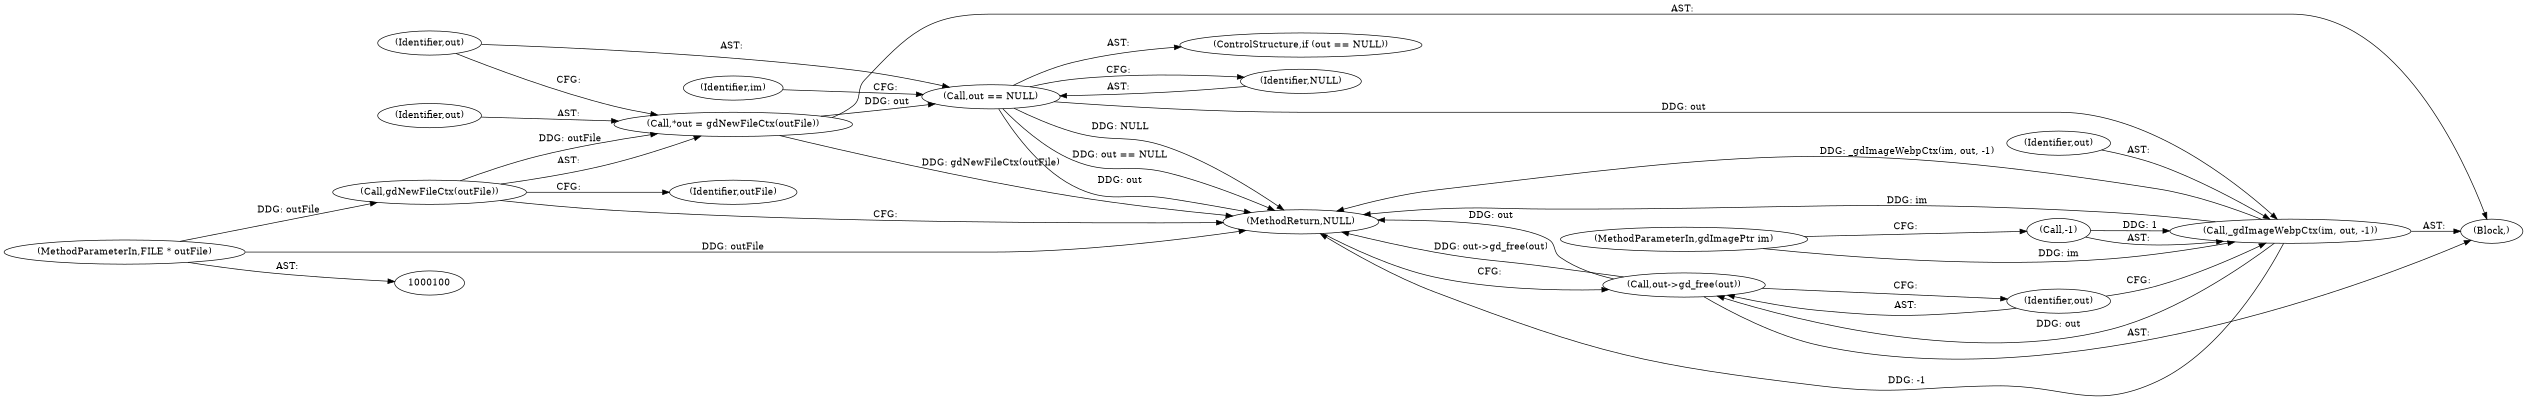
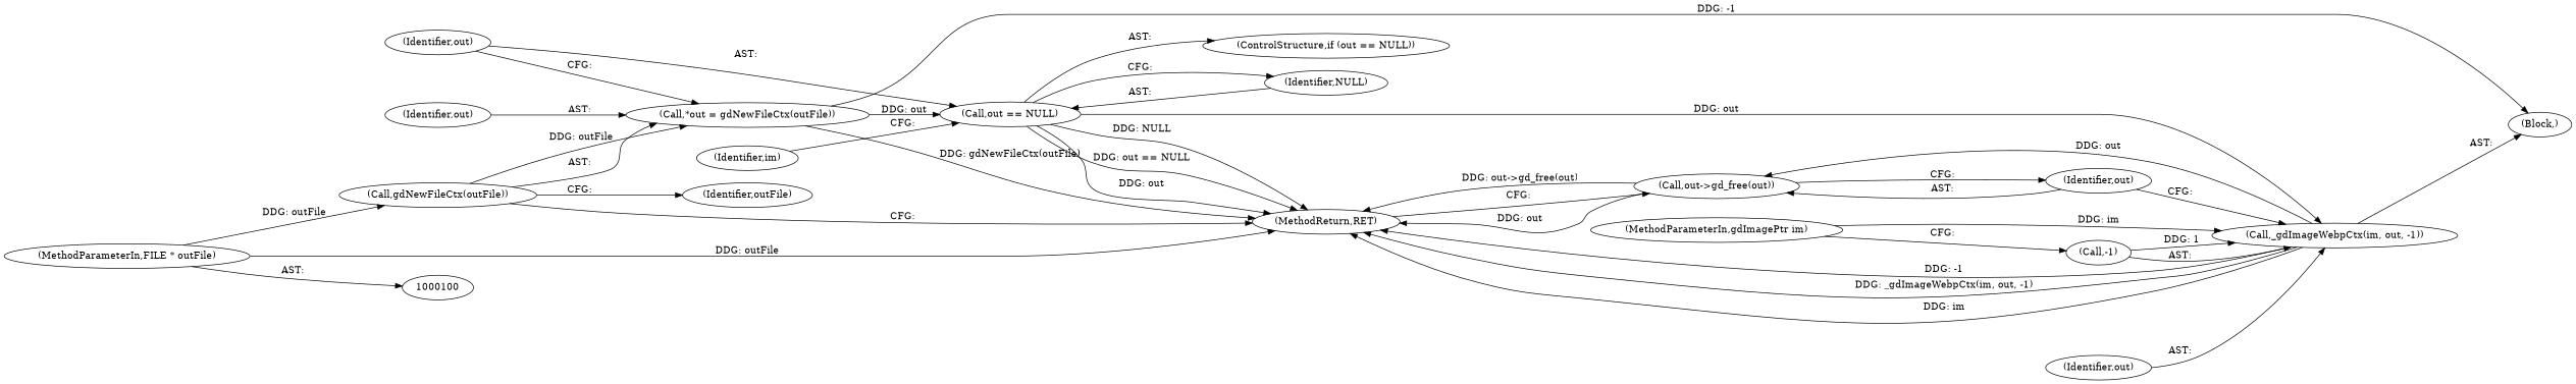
  digraph {
    rankdir=LR
    n1 [label="(Call,*out = gdNewFileCtx(outFile))"]
    n2 [label="(Call,out == NULL)"]
-   n3 [label="(MethodReturn,NULL)"]
+   n3 [label="(MethodReturn,RET)"]
    n4 [label="(Block,)"]
    n5 [label="(Call,gdNewFileCtx(outFile))"]
    n6 [label="(Identifier,outFile)"]
    n7 [label="(Call,_gdImageWebpCtx(im, out, -1))"]
    n8 [label="(ControlStructure,if (out == NULL))"]
    n9 [label="(Identifier,NULL)"]
    n10 [label="(Call,out->gd_free(out))"]
    n11 [label="(MethodParameterIn,FILE * outFile)"]
    1000100
    n13 [label="(Identifier,out)"]
    n14 [label="(Call,-1)"]
    n15 [label="(Identifier,out)"]
    n16 [label="(Identifier,out)"]
    n17 [label="(Identifier,out)"]
    n18 [label="(Identifier,im)"]
    n19 [label="(MethodParameterIn,gdImagePtr im)"]
    n1 -> n2 [label="DDG: out"]
    n1 -> n3 [label="DDG: gdNewFileCtx(outFile)"]
-   n1 -> n4 [label="AST: "]
+   n1 -> n4 [label="DDG: -1"]
    n2 -> n3 [label="DDG: NULL"]
    n2 -> n3 [label="DDG: out == NULL"]
    n2 -> n3 [label="DDG: out"]
    n2 -> n7 [label="DDG: out"]
    n2 -> n8 [label="AST: "]
    n2 -> n9 [label="CFG: "]
    n3 -> n10 [label="CFG: "]
    n5 -> n1 [label="AST: "]
    n5 -> n1 [label="DDG: outFile"]
    n5 -> n3 [label="CFG: "]
    n5 -> n6 [label="CFG: "]
    n7 -> n3 [label="DDG: -1"]
    n7 -> n3 [label="DDG: _gdImageWebpCtx(im, out, -1)"]
    n7 -> n3 [label="DDG: im"]
    n7 -> n4 [label="AST: "]
    n7 -> n10 [label="DDG: out"]
    n9 -> n2 [label="AST: "]
    n10 -> n3 [label="DDG: out"]
    n10 -> n3 [label="DDG: out->gd_free(out)"]
-   n10 -> n4 [label="AST: "]
    n10 -> n13 [label="CFG: "]
    n11 -> n3 [label="DDG: outFile"]
    n11 -> n5 [label="DDG: outFile"]
    n11 -> 1000100 [label="AST: "]
    n13 -> n7 [label="CFG: "]
    n13 -> n10 [label="AST: "]
    n14 -> n7 [label="AST: "]
    n14 -> n7 [label="DDG: 1"]
    n15 -> n1 [label="AST: "]
    n16 -> n7 [label="AST: "]
    n17 -> n1 [label="CFG: "]
    n17 -> n2 [label="AST: "]
    n18 -> n2 [label="CFG: "]
    n19 -> n7 [label="DDG: im"]
    n19 -> n14 [label="CFG: "]
  }
